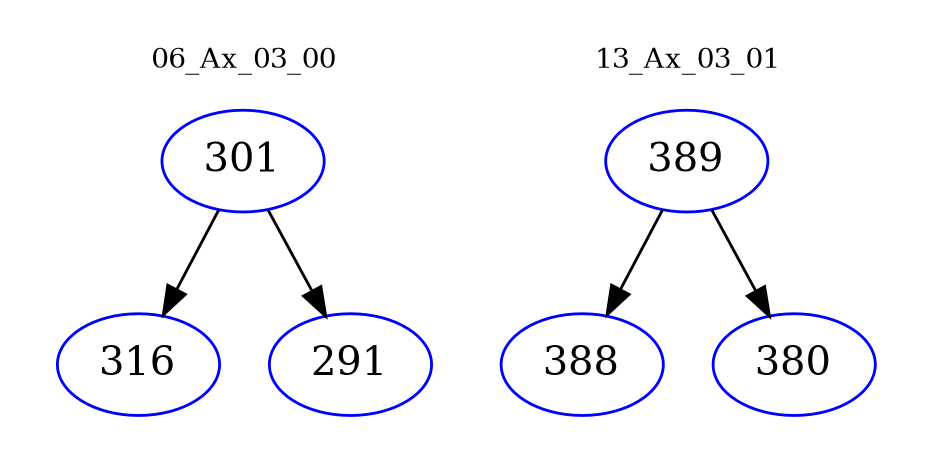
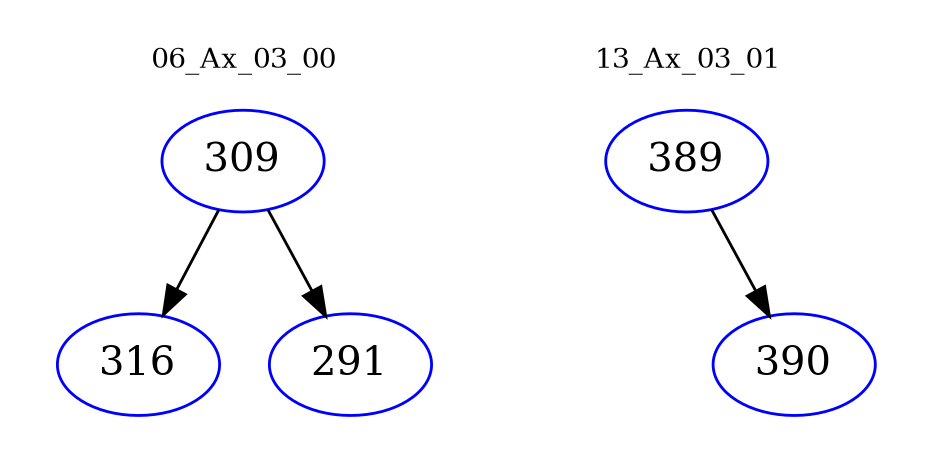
  digraph {
    node [color=blue]
    edge [color=black]
-   n1 [label=301]
+   n1 [label=309]
    n2 [label=316]
    n3 [label=291]
    n4 [label=389]
-   n5 [label=388]
-   n6 [label=380]
+   n6 [label=390]
    subgraph cluster_1 {
      color=white
      fontsize=10
      label="06_Ax_03_00"
      n1
      n2
      n3
    }
    subgraph cluster_2 {
      color=white
      fontsize=10
      label="13_Ax_03_01"
      n4
-     n5
      n6
    }
    n1 -> n2
    n1 -> n3
-   n4 -> n5
    n4 -> n6
  }
